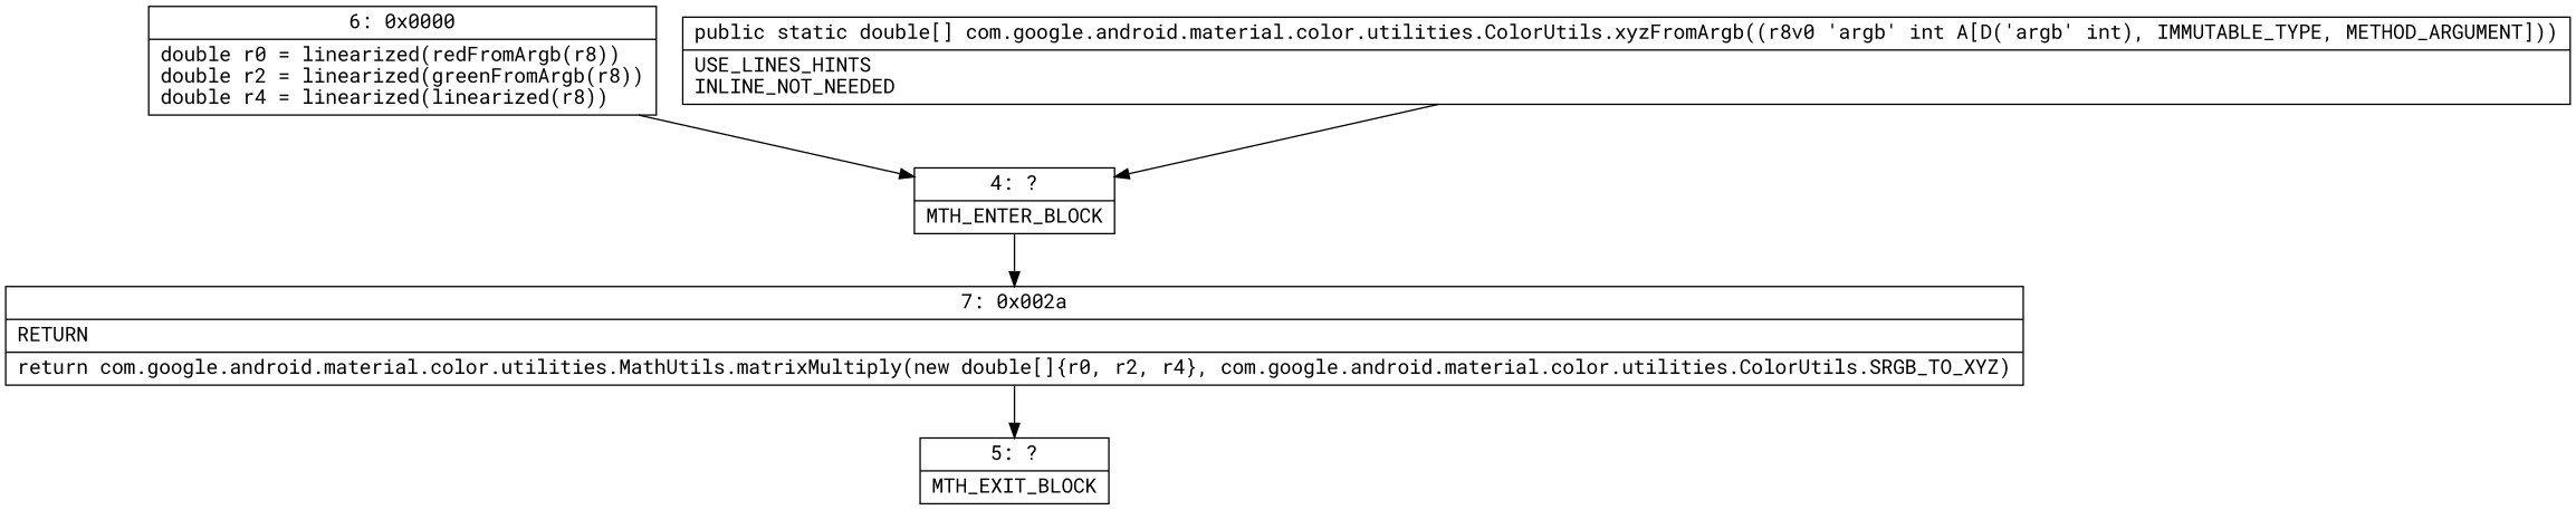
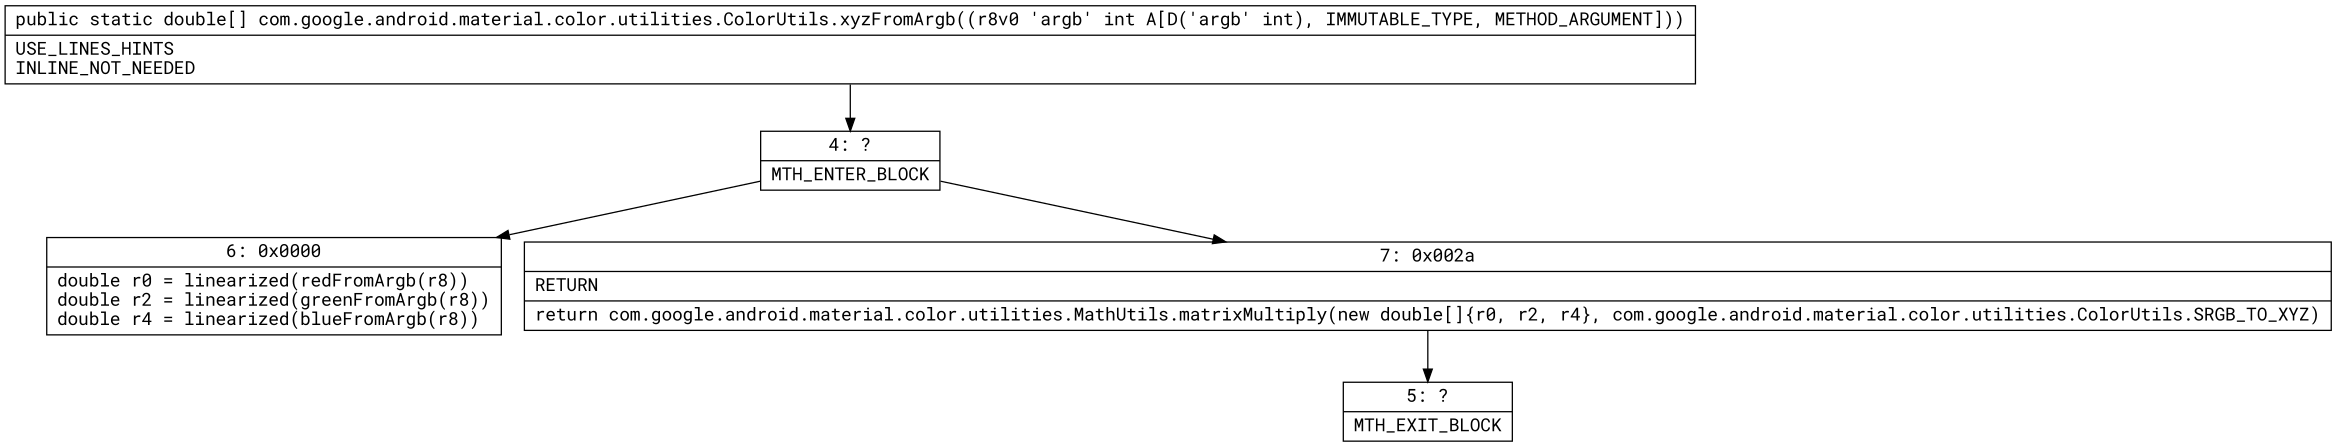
  digraph {
    fontname="Roboto Mono"
    node [fontname="Roboto Mono" shape=record]
    edge [fontname="Roboto Mono"]
    n1 [label="{4\:\ ?|MTH_ENTER_BLOCK\l}"]
-   n2 [label="{6\:\ 0x0000|double r0 = linearized(redFromArgb(r8))\ldouble r2 = linearized(greenFromArgb(r8))\ldouble r4 = linearized(linearized(r8))\l}"]
+   n2 [label="{6\:\ 0x0000|double r0 = linearized(redFromArgb(r8))\ldouble r2 = linearized(greenFromArgb(r8))\ldouble r4 = linearized(blueFromArgb(r8))\l}"]
    n3 [label="{7\:\ 0x002a|RETURN\l|return com.google.android.material.color.utilities.MathUtils.matrixMultiply(new double[]\{r0, r2, r4\}, com.google.android.material.color.utilities.ColorUtils.SRGB_TO_XYZ)\l}"]
    n4 [label="{5\:\ ?|MTH_EXIT_BLOCK\l}"]
    n5 [label="{public static double[] com.google.android.material.color.utilities.ColorUtils.xyzFromArgb((r8v0 'argb' int A[D('argb' int), IMMUTABLE_TYPE, METHOD_ARGUMENT]))  | USE_LINES_HINTS\lINLINE_NOT_NEEDED\l}"]
-   n2 -> n1
+   n1 -> n2
    n1 -> n3
    n3 -> n4
    n5 -> n1
  }
